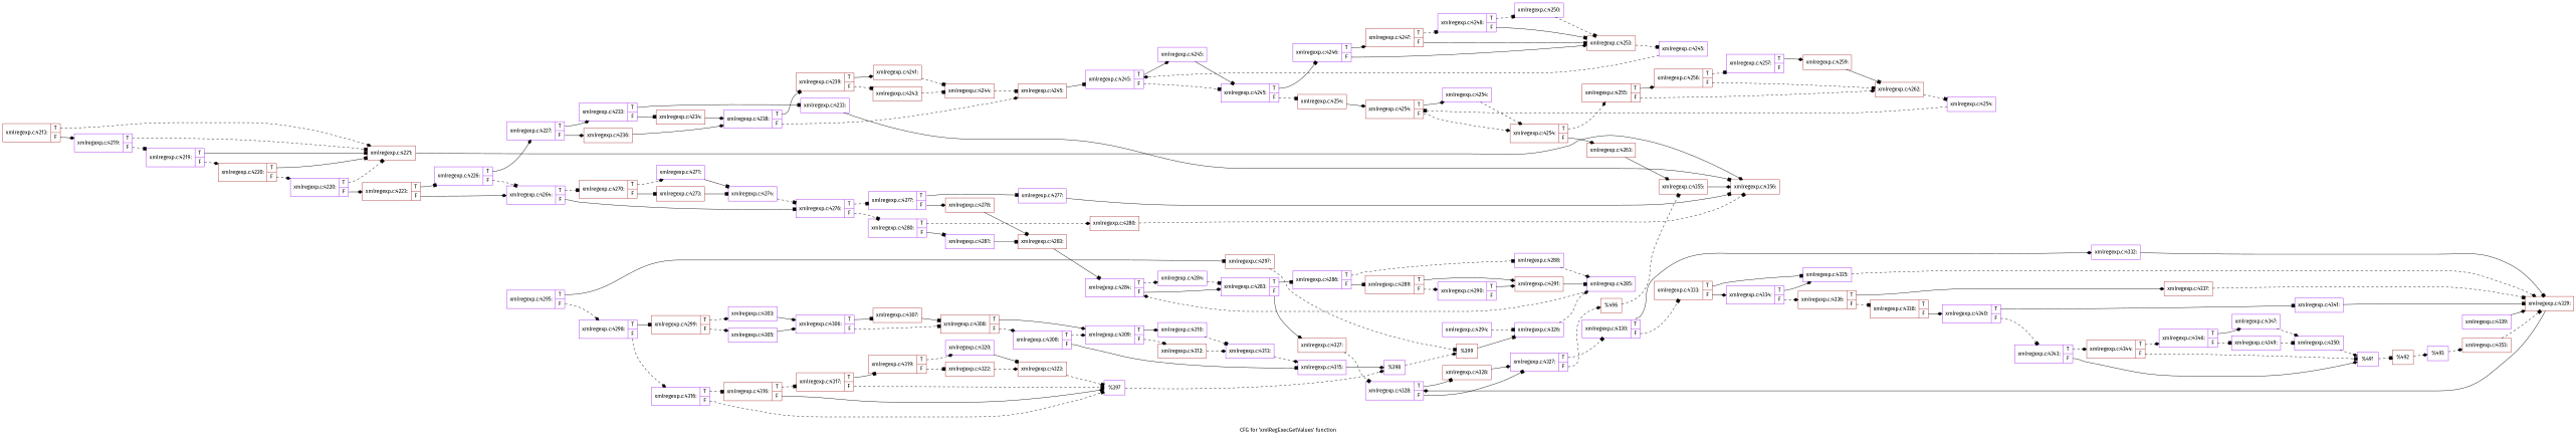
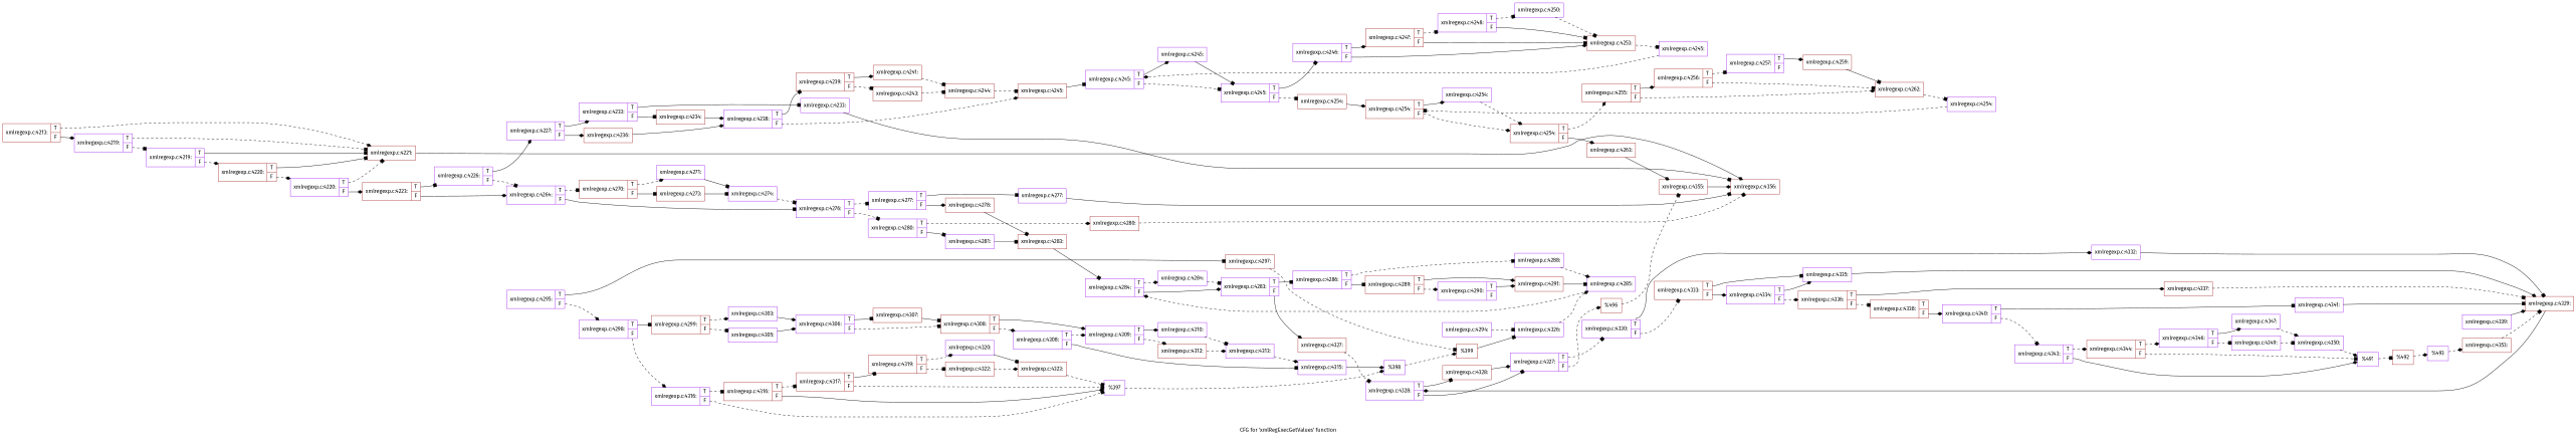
  digraph {
    fontname="Fira Sans"
    label="CFG for 'xmlRegExecGetValues' function"
    rankdir=LR
    node [color=purple fontname="Fira Sans" shape=record]
    edge [arrowhead=box fontname="Fira Sans" style=dashed]
    n1 [color=brown label="{xmlregexp.c:4213:|{<s0>T|<s1>F}}"]
    n2 [color=brown label="{xmlregexp.c:4221:}"]
    n3 [label="{xmlregexp.c:4219:|{<s0>T|<s1>F}}"]
    n4 [color=brown label="{xmlregexp.c:4356:}"]
    n5 [label="{xmlregexp.c:4219:|{<s0>T|<s1>F}}"]
    n6 [color=brown label="{xmlregexp.c:4220:|{<s0>T|<s1>F}}"]
    n7 [label="{xmlregexp.c:4220:|{<s0>T|<s1>F}}"]
    n8 [color=brown label="{xmlregexp.c:4223:|{<s0>T|<s1>F}}"]
    n9 [label="{xmlregexp.c:4226:|{<s0>T|<s1>F}}"]
    n10 [label="{xmlregexp.c:4264:|{<s0>T|<s1>F}}"]
    n11 [label="{xmlregexp.c:4227:|{<s0>T|<s1>F}}"]
    n12 [color=brown label="{xmlregexp.c:4270:|{<s0>T|<s1>F}}"]
    n13 [label="{xmlregexp.c:4276:|{<s0>T|<s1>F}}"]
    n14 [label="{xmlregexp.c:4233:|{<s0>T|<s1>F}}"]
    n15 [color=brown label="{xmlregexp.c:4236:}"]
    n16 [label="{xmlregexp.c:4271:}"]
    n17 [color=brown label="{xmlregexp.c:4273:}"]
    n18 [label="{xmlregexp.c:4277:|{<s0>T|<s1>F}}"]
    n19 [label="{xmlregexp.c:4280:|{<s0>T|<s1>F}}"]
    n20 [label="{xmlregexp.c:4233:}"]
    n21 [color=brown label="{xmlregexp.c:4234:}"]
    n22 [label="{xmlregexp.c:4238:|{<s0>T|<s1>F}}"]
    n23 [color=brown label="{xmlregexp.c:4239:|{<s0>T|<s1>F}}"]
    n24 [color=brown label="{xmlregexp.c:4245:}"]
    n25 [color=brown label="{xmlregexp.c:4241:}"]
    n26 [color=brown label="{xmlregexp.c:4243:}"]
    n27 [label="{xmlregexp.c:4245:|{<s0>T|<s1>F}}"]
    n28 [color=brown label="{xmlregexp.c:4244:}"]
    n29 [label="{xmlregexp.c:4245:}"]
    n30 [label="{xmlregexp.c:4245:|{<s0>T|<s1>F}}"]
    n31 [label="{xmlregexp.c:4246:|{<s0>T|<s1>F}}"]
    n32 [color=brown label="{xmlregexp.c:4254:}"]
    n33 [color=brown label="{xmlregexp.c:4247:|{<s0>T|<s1>F}}"]
    n34 [color=brown label="{xmlregexp.c:4253:}"]
    n35 [color=brown label="{xmlregexp.c:4254:|{<s0>T|<s1>F}}"]
    n36 [label="{xmlregexp.c:4248:|{<s0>T|<s1>F}}"]
    n37 [label="{xmlregexp.c:4245:}"]
    n38 [label="{xmlregexp.c:4254:}"]
    n39 [color=brown label="{xmlregexp.c:4254:|{<s0>T|<s1>F}}"]
    n40 [label="{xmlregexp.c:4250:}"]
    n41 [color=brown label="{xmlregexp.c:4255:|{<s0>T|<s1>F}}"]
    n42 [color=brown label="{xmlregexp.c:4263:}"]
    n43 [color=brown label="{xmlregexp.c:4256:|{<s0>T|<s1>F}}"]
    n44 [color=brown label="{xmlregexp.c:4262:}"]
    n45 [color=brown label="{xmlregexp.c:4355:}"]
    n46 [label="{xmlregexp.c:4257:|{<s0>T|<s1>F}}"]
    n47 [label="{xmlregexp.c:4254:}"]
    n48 [color=brown label="{xmlregexp.c:4259:}"]
    n49 [label="{xmlregexp.c:4274:}"]
    n50 [label="{xmlregexp.c:4277:}"]
    n51 [color=brown label="{xmlregexp.c:4278:}"]
    n52 [color=brown label="{xmlregexp.c:4280:}"]
    n53 [label="{xmlregexp.c:4281:}"]
    n54 [color=brown label="{xmlregexp.c:4283:}"]
    n55 [label="{xmlregexp.c:4284:|{<s0>T|<s1>F}}"]
    n56 [label="{xmlregexp.c:4284:}"]
    n57 [label="{xmlregexp.c:4283:|{<s0>T|<s1>F}}"]
    n58 [label="{xmlregexp.c:4286:|{<s0>T|<s1>F}}"]
    n59 [color=brown label="{xmlregexp.c:4327:}"]
    n60 [label="{xmlregexp.c:4288:}"]
    n61 [color=brown label="{xmlregexp.c:4289:|{<s0>T|<s1>F}}"]
    n62 [label="{xmlregexp.c:4328:|{<s0>T|<s1>F}}"]
    n63 [label="{xmlregexp.c:4285:}"]
    n64 [color=brown label="{xmlregexp.c:4291:}"]
    n65 [label="{xmlregexp.c:4290:|{<s0>T|<s1>F}}"]
    n66 [color=brown label="{xmlregexp.c:4328:}"]
    n67 [label="{xmlregexp.c:4327:|{<s0>T|<s1>F}}"]
    n68 [label="{xmlregexp.c:4294:}"]
    n69 [label="{xmlregexp.c:4326:}"]
    n70 [label="{xmlregexp.c:4295:|{<s0>T|<s1>F}}"]
    n71 [color=brown label="{xmlregexp.c:4297:}"]
    n72 [label="{xmlregexp.c:4298:|{<s0>T|<s1>F}}"]
    n73 [color=brown label="{%399}"]
    n74 [color=brown label="{xmlregexp.c:4299:|{<s0>T|<s1>F}}"]
    n75 [label="{xmlregexp.c:4316:|{<s0>T|<s1>F}}"]
    n76 [label="{xmlregexp.c:4303:}"]
    n77 [label="{xmlregexp.c:4305:}"]
    n78 [color=brown label="{xmlregexp.c:4316:|{<s0>T|<s1>F}}"]
    n79 [label="{%397}"]
    n80 [label="{xmlregexp.c:4306:|{<s0>T|<s1>F}}"]
    n81 [color=brown label="{xmlregexp.c:4317:|{<s0>T|<s1>F}}"]
    n82 [label="{%398}"]
    n83 [color=brown label="{xmlregexp.c:4307:}"]
    n84 [color=brown label="{xmlregexp.c:4308:|{<s0>T|<s1>F}}"]
    n85 [label="{xmlregexp.c:4309:|{<s0>T|<s1>F}}"]
    n86 [label="{xmlregexp.c:4308:|{<s0>T|<s1>F}}"]
    n87 [label="{xmlregexp.c:4310:}"]
    n88 [color=brown label="{xmlregexp.c:4312:}"]
    n89 [label="{xmlregexp.c:4315:}"]
    n90 [label="{xmlregexp.c:4313:}"]
    n91 [color=brown label="{xmlregexp.c:4319:|{<s0>T|<s1>F}}"]
    n92 [label="{xmlregexp.c:4320:}"]
    n93 [color=brown label="{xmlregexp.c:4322:}"]
    n94 [color=brown label="{xmlregexp.c:4323:}"]
    n95 [label="{xmlregexp.c:4330:|{<s0>T|<s1>F}}"]
    n96 [color=brown label="{%496}"]
    n97 [label="{xmlregexp.c:4332:}"]
    n98 [color=brown label="{xmlregexp.c:4333:|{<s0>T|<s1>F}}"]
    n99 [color=brown label="{xmlregexp.c:4329:}"]
    n100 [label="{xmlregexp.c:4335:}"]
    n101 [label="{xmlregexp.c:4334:|{<s0>T|<s1>F}}"]
    n102 [color=brown label="{xmlregexp.c:4336:|{<s0>T|<s1>F}}"]
    n103 [color=brown label="{xmlregexp.c:4337:}"]
    n104 [color=brown label="{xmlregexp.c:4338:|{<s0>T|<s1>F}}"]
    n105 [label="{xmlregexp.c:4340:|{<s0>T|<s1>F}}"]
    n106 [label="{xmlregexp.c:4339:}"]
    n107 [label="{xmlregexp.c:4341:}"]
    n108 [label="{xmlregexp.c:4343:|{<s0>T|<s1>F}}"]
    n109 [color=brown label="{xmlregexp.c:4344:|{<s0>T|<s1>F}}"]
    n110 [label="{%491}"]
    n111 [label="{xmlregexp.c:4346:|{<s0>T|<s1>F}}"]
    n112 [color=brown label="{%492}"]
    n113 [label="{xmlregexp.c:4347:}"]
    n114 [label="{xmlregexp.c:4349:}"]
    n115 [label="{%493}"]
    n116 [label="{xmlregexp.c:4350:}"]
    n117 [color=brown label="{xmlregexp.c:4353:}"]
    n1 -> n2 [arrowhead=diamond tailport=s0]
    n1 -> n3 [arrowhead=diamond style=solid tailport=s1]
    n2 -> n4 [arrowhead=diamond style=solid]
    n3 -> n2 [tailport=s0]
    n3 -> n5 [tailport=s1]
    n5 -> n2 [style=solid tailport=s0]
    n5 -> n6 [arrowhead=diamond tailport=s1]
    n6 -> n2 [style=solid tailport=s0]
    n6 -> n7 [arrowhead=diamond tailport=s1]
    n7 -> n2 [tailport=s0]
    n7 -> n8 [arrowhead=diamond style=solid tailport=s1]
    n8 -> n9 [style=solid tailport=s0]
    n8 -> n10 [arrowhead=diamond style=solid tailport=s1]
    n9 -> n10 [tailport=s1]
    n9 -> n11 [arrowhead=diamond style=solid tailport=s0]
    n10 -> n12 [tailport=s0]
    n10 -> n13 [style=solid tailport=s1]
    n11 -> n14 [arrowhead=diamond style=solid tailport=s0]
    n11 -> n15 [arrowhead=diamond style=solid tailport=s1]
    n12 -> n16 [arrowhead=diamond tailport=s0]
    n12 -> n17 [style=solid tailport=s1]
    n13 -> n18 [tailport=s0]
    n13 -> n19 [tailport=s1]
    n14 -> n20 [style=solid tailport=s0]
    n14 -> n21 [style=solid tailport=s1]
    n15 -> n22 [arrowhead=diamond style=solid]
    n16 -> n49 [style=solid]
    n17 -> n49 [style=solid]
    n18 -> n50 [style=solid tailport=s0]
    n18 -> n51 [arrowhead=diamond style=solid tailport=s1]
    n19 -> n52 [arrowhead=diamond tailport=s0]
    n19 -> n53 [style=solid tailport=s1]
    n20 -> n4 [style=solid]
    n21 -> n22 [arrowhead=diamond style=solid]
    n22 -> n23 [style=solid tailport=s0]
    n22 -> n24 [arrowhead=diamond tailport=s1]
    n23 -> n25 [arrowhead=diamond style=solid tailport=s0]
    n23 -> n26 [tailport=s1]
    n24 -> n27 [style=solid]
    n25 -> n28
    n26 -> n28
    n27 -> n29 [arrowhead=diamond style=solid tailport=s0]
    n27 -> n30 [tailport=s1]
    n28 -> n24
    n29 -> n30 [style=solid]
    n30 -> n31 [style=solid tailport=s0]
    n30 -> n32 [tailport=s1]
    n31 -> n33 [arrowhead=diamond style=solid tailport=s0]
    n31 -> n34 [arrowhead=diamond style=solid tailport=s1]
    n32 -> n35 [arrowhead=diamond style=solid]
    n33 -> n34 [style=solid tailport=s1]
    n33 -> n36 [tailport=s0]
    n34 -> n37
    n35 -> n38 [arrowhead=diamond style=solid tailport=s0]
    n35 -> n39 [arrowhead=diamond tailport=s1]
    n36 -> n34 [style=solid tailport=s1]
    n36 -> n40 [tailport=s0]
    n37 -> n27 [arrowhead=diamond]
    n38 -> n39 [arrowhead=diamond]
    n39 -> n41 [arrowhead=diamond tailport=s0]
    n39 -> n42 [arrowhead=diamond style=solid tailport=s1]
    n40 -> n34
    n41 -> n43 [arrowhead=diamond style=solid tailport=s0]
    n41 -> n44 [arrowhead=diamond tailport=s1]
    n42 -> n45 [arrowhead=diamond style=solid]
    n43 -> n44 [tailport=s1]
    n43 -> n46 [tailport=s0]
    n44 -> n47
    n45 -> n4 [arrowhead=diamond style=solid]
    n46 -> n48 [arrowhead=diamond style=solid tailport=s0]
    n47 -> n35
    n48 -> n44 [style=solid]
    n49 -> n13
    n50 -> n4 [style=solid]
    n51 -> n54 [style=solid]
    n52 -> n4
    n53 -> n54 [style=solid]
    n54 -> n55 [style=solid]
    n55 -> n56 [arrowhead=diamond tailport=s0]
    n55 -> n57 [arrowhead=diamond style=solid tailport=s1]
    n56 -> n57
    n57 -> n58 [style=solid tailport=s0]
    n57 -> n59 [arrowhead=diamond style=solid tailport=s1]
    n58 -> n60 [tailport=s0]
    n58 -> n61 [style=solid tailport=s1]
    n59 -> n62
    n60 -> n63 [arrowhead=diamond]
    n61 -> n64 [arrowhead=diamond style=solid tailport=s0]
    n61 -> n65 [arrowhead=diamond tailport=s1]
    n62 -> n66 [style=solid tailport=s0]
    n62 -> n67 [style=solid tailport=s1]
    n63 -> n55 [arrowhead=diamond]
    n64 -> n63 [style=solid]
    n65 -> n64 [arrowhead=diamond style=solid tailport=s0]
    n66 -> n67 [arrowhead=diamond style=solid]
    n67 -> n95 [tailport=s0]
    n67 -> n96 [arrowhead=diamond tailport=s1]
    n68 -> n69
    n69 -> n63 [arrowhead=diamond]
    n70 -> n71 [style=solid tailport=s0]
    n70 -> n72 [arrowhead=diamond tailport=s1]
    n71 -> n73
    n72 -> n74 [style=solid tailport=s0]
    n72 -> n75 [arrowhead=diamond tailport=s1]
    n73 -> n69 [style=solid]
    n74 -> n76 [arrowhead=diamond tailport=s0]
-   n74 -> n77 [arrowhead=diamond tailport=s1]
+   n74 -> n77 [tailport=s1]
    n75 -> n78 [tailport=s0]
    n75 -> n79 [tailport=s1]
    n76 -> n80 [arrowhead=diamond style=solid]
    n77 -> n80 [arrowhead=diamond style=solid]
    n78 -> n79 [arrowhead=diamond style=solid tailport=s1]
    n78 -> n81 [tailport=s0]
    n79 -> n82 [arrowhead=diamond]
    n80 -> n83 [style=solid tailport=s0]
    n80 -> n84 [tailport=s1]
    n81 -> n79 [tailport=s1]
    n81 -> n91 [style=solid tailport=s0]
    n82 -> n73 [arrowhead=diamond]
    n83 -> n84 [style=solid]
    n84 -> n85 [arrowhead=diamond style=solid tailport=s0]
    n84 -> n86 [arrowhead=diamond tailport=s1]
    n85 -> n87 [arrowhead=diamond style=solid tailport=s0]
    n85 -> n88 [arrowhead=diamond tailport=s1]
    n86 -> n85 [arrowhead=diamond tailport=s0]
    n86 -> n89 [style=solid tailport=s1]
    n87 -> n90
    n88 -> n90 [arrowhead=diamond]
    n89 -> n82 [arrowhead=diamond style=solid]
    n90 -> n89 [arrowhead=diamond]
    n91 -> n92 [arrowhead=diamond tailport=s0]
    n91 -> n93 [tailport=s1]
    n92 -> n94 [style=solid]
    n93 -> n94 [arrowhead=diamond]
    n94 -> n79
    n95 -> n97 [arrowhead=diamond style=solid tailport=s0]
    n95 -> n98 [tailport=s1]
    n96 -> n45
    n97 -> n99 [style=solid]
    n98 -> n100 [style=solid tailport=s0]
    n98 -> n101 [arrowhead=diamond style=solid tailport=s1]
    n99 -> n62 [arrowhead=diamond style=solid]
-   n100 -> n99 [arrowhead=diamond]
+   n100 -> n99 [arrowhead=diamond style=solid]
    n101 -> n100 [arrowhead=diamond style=solid tailport=s0]
    n101 -> n102 [arrowhead=diamond tailport=s1]
    n102 -> n103 [arrowhead=diamond style=solid tailport=s0]
    n102 -> n104 [tailport=s1]
    n103 -> n99
    n104 -> n105 [arrowhead=diamond style=solid tailport=s1]
    n105 -> n107 [style=solid tailport=s0]
    n105 -> n108 [tailport=s1]
    n106 -> n99 [arrowhead=diamond style=solid]
    n107 -> n99 [style=solid]
    n108 -> n109 [arrowhead=diamond tailport=s0]
    n108 -> n110 [arrowhead=diamond style=solid tailport=s1]
    n109 -> n110 [tailport=s1]
    n109 -> n111 [arrowhead=diamond tailport=s0]
    n110 -> n112
    n111 -> n113 [arrowhead=diamond style=solid tailport=s0]
    n111 -> n114 [tailport=s1]
    n112 -> n115 [arrowhead=diamond]
    n113 -> n116 [arrowhead=diamond]
    n114 -> n116
    n115 -> n117 [arrowhead=diamond]
    n116 -> n110 [arrowhead=diamond]
    n117 -> n99
  }
